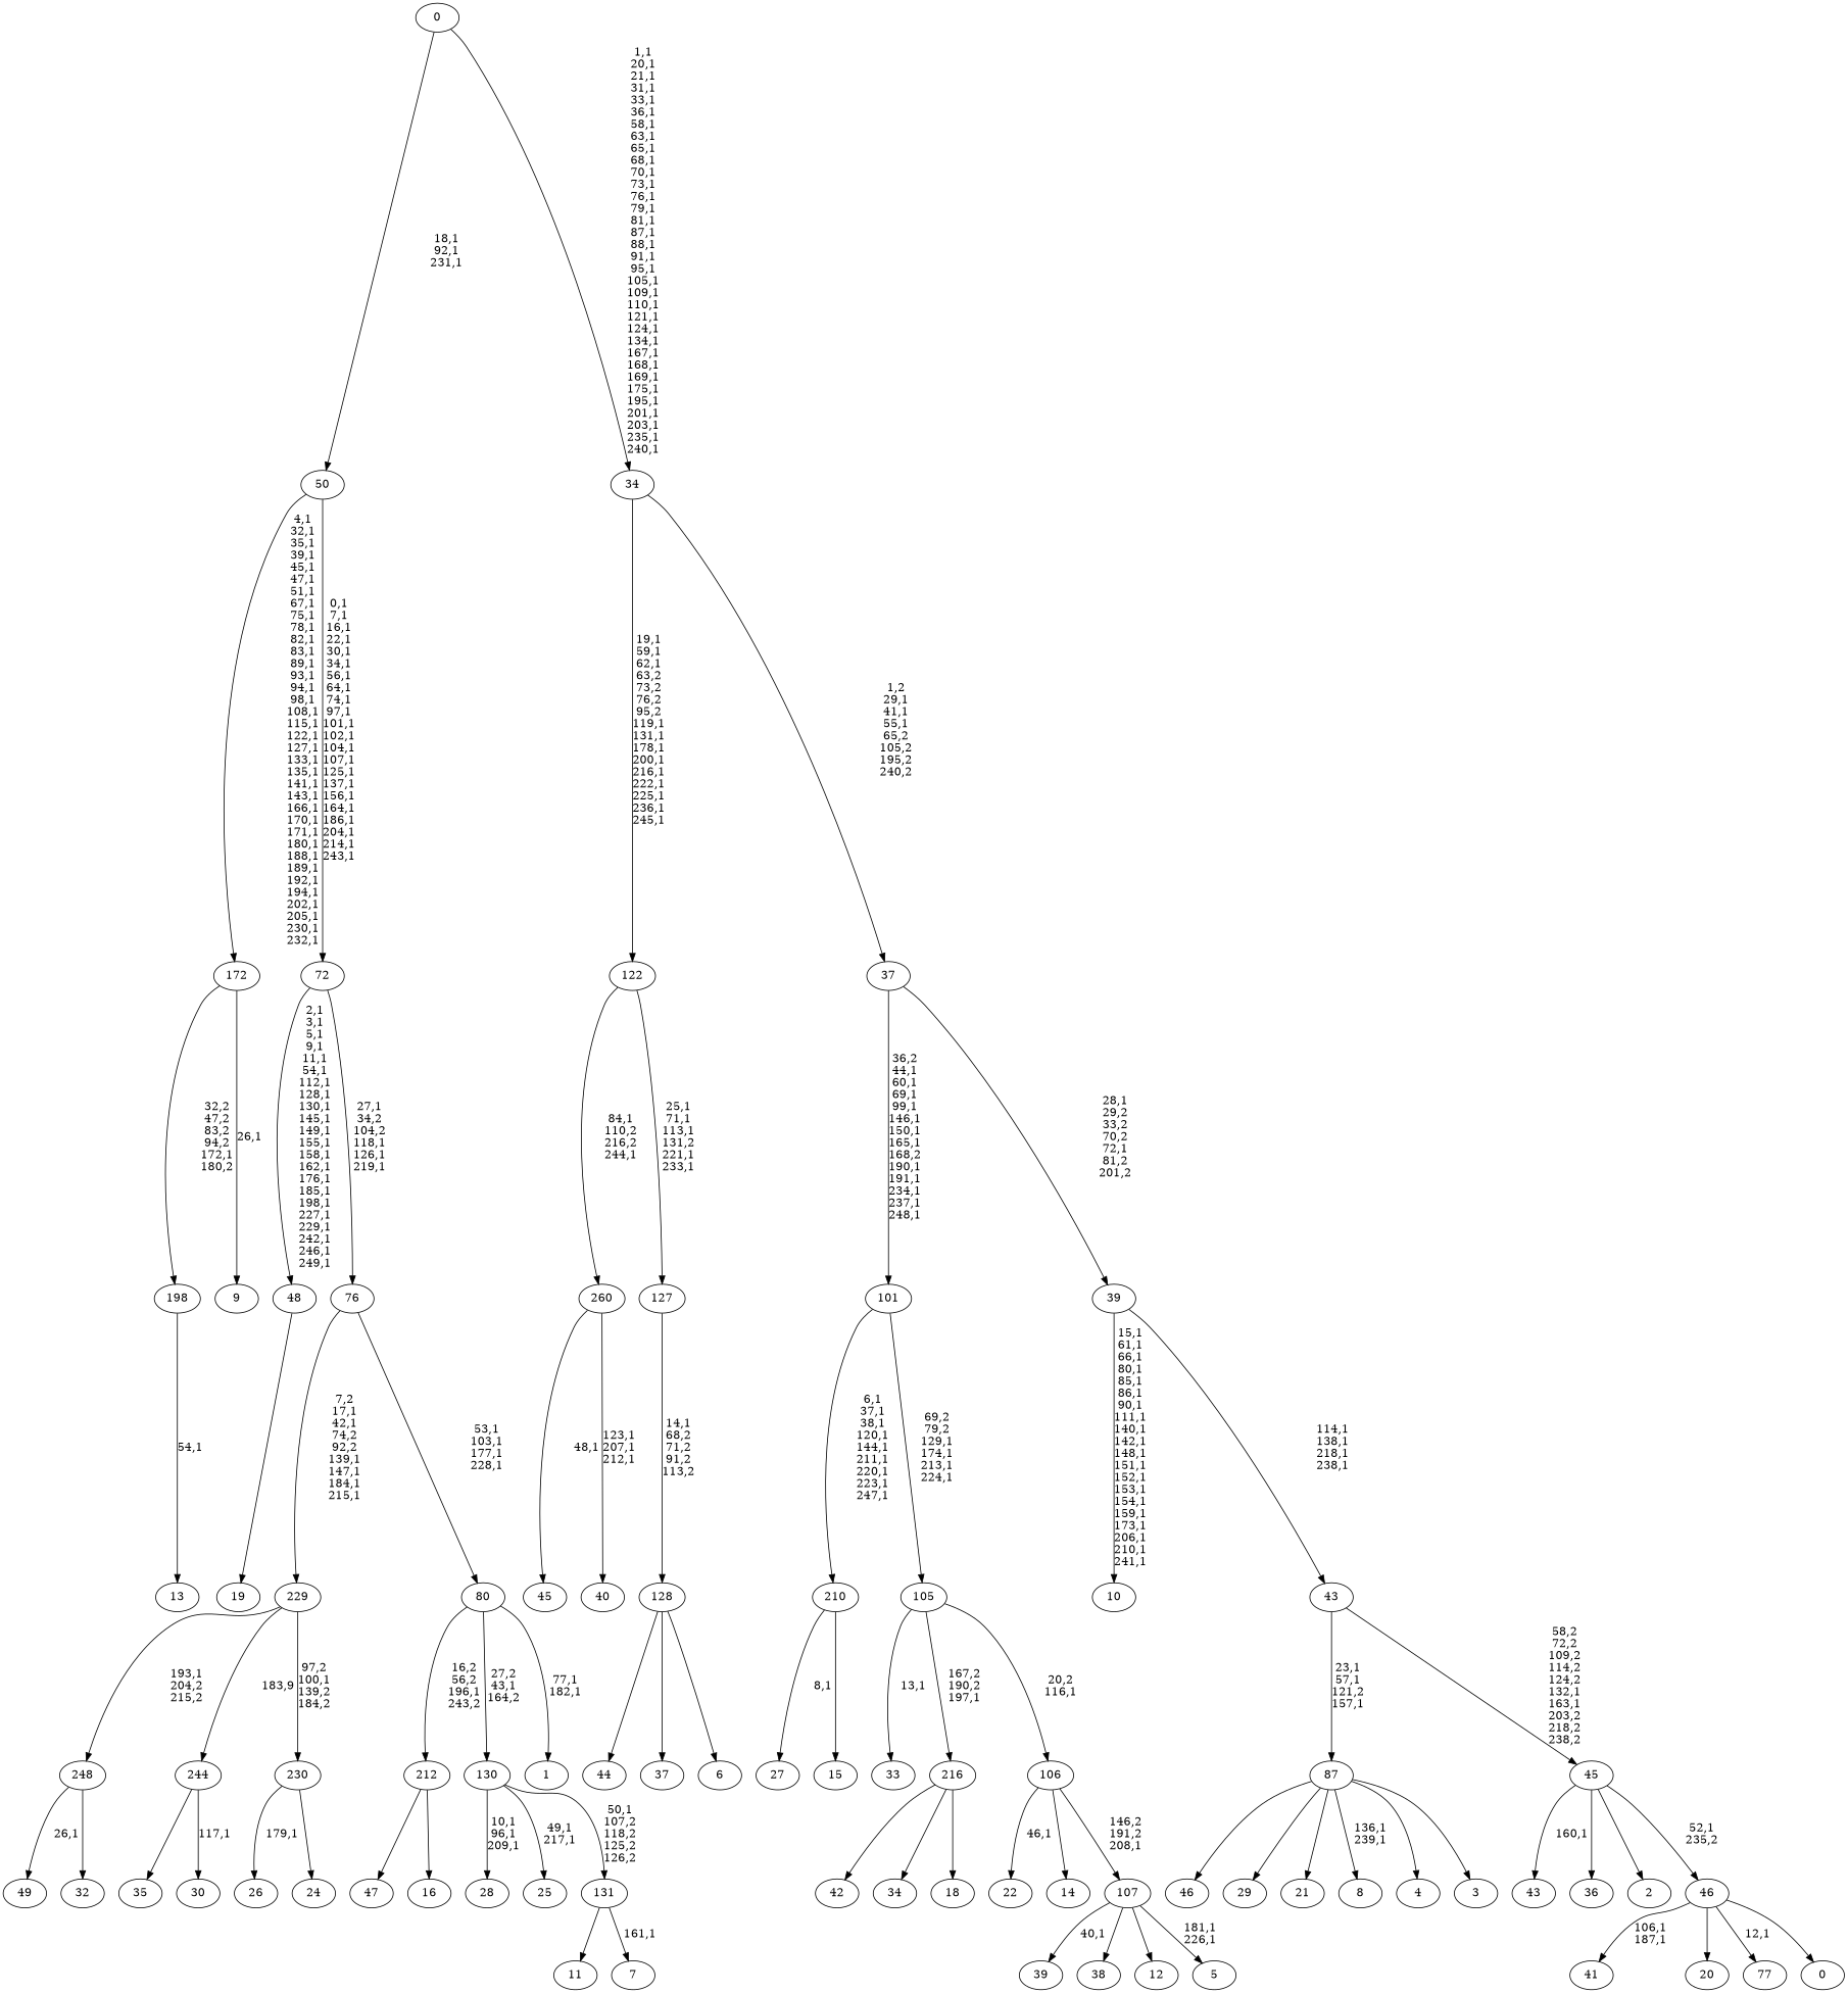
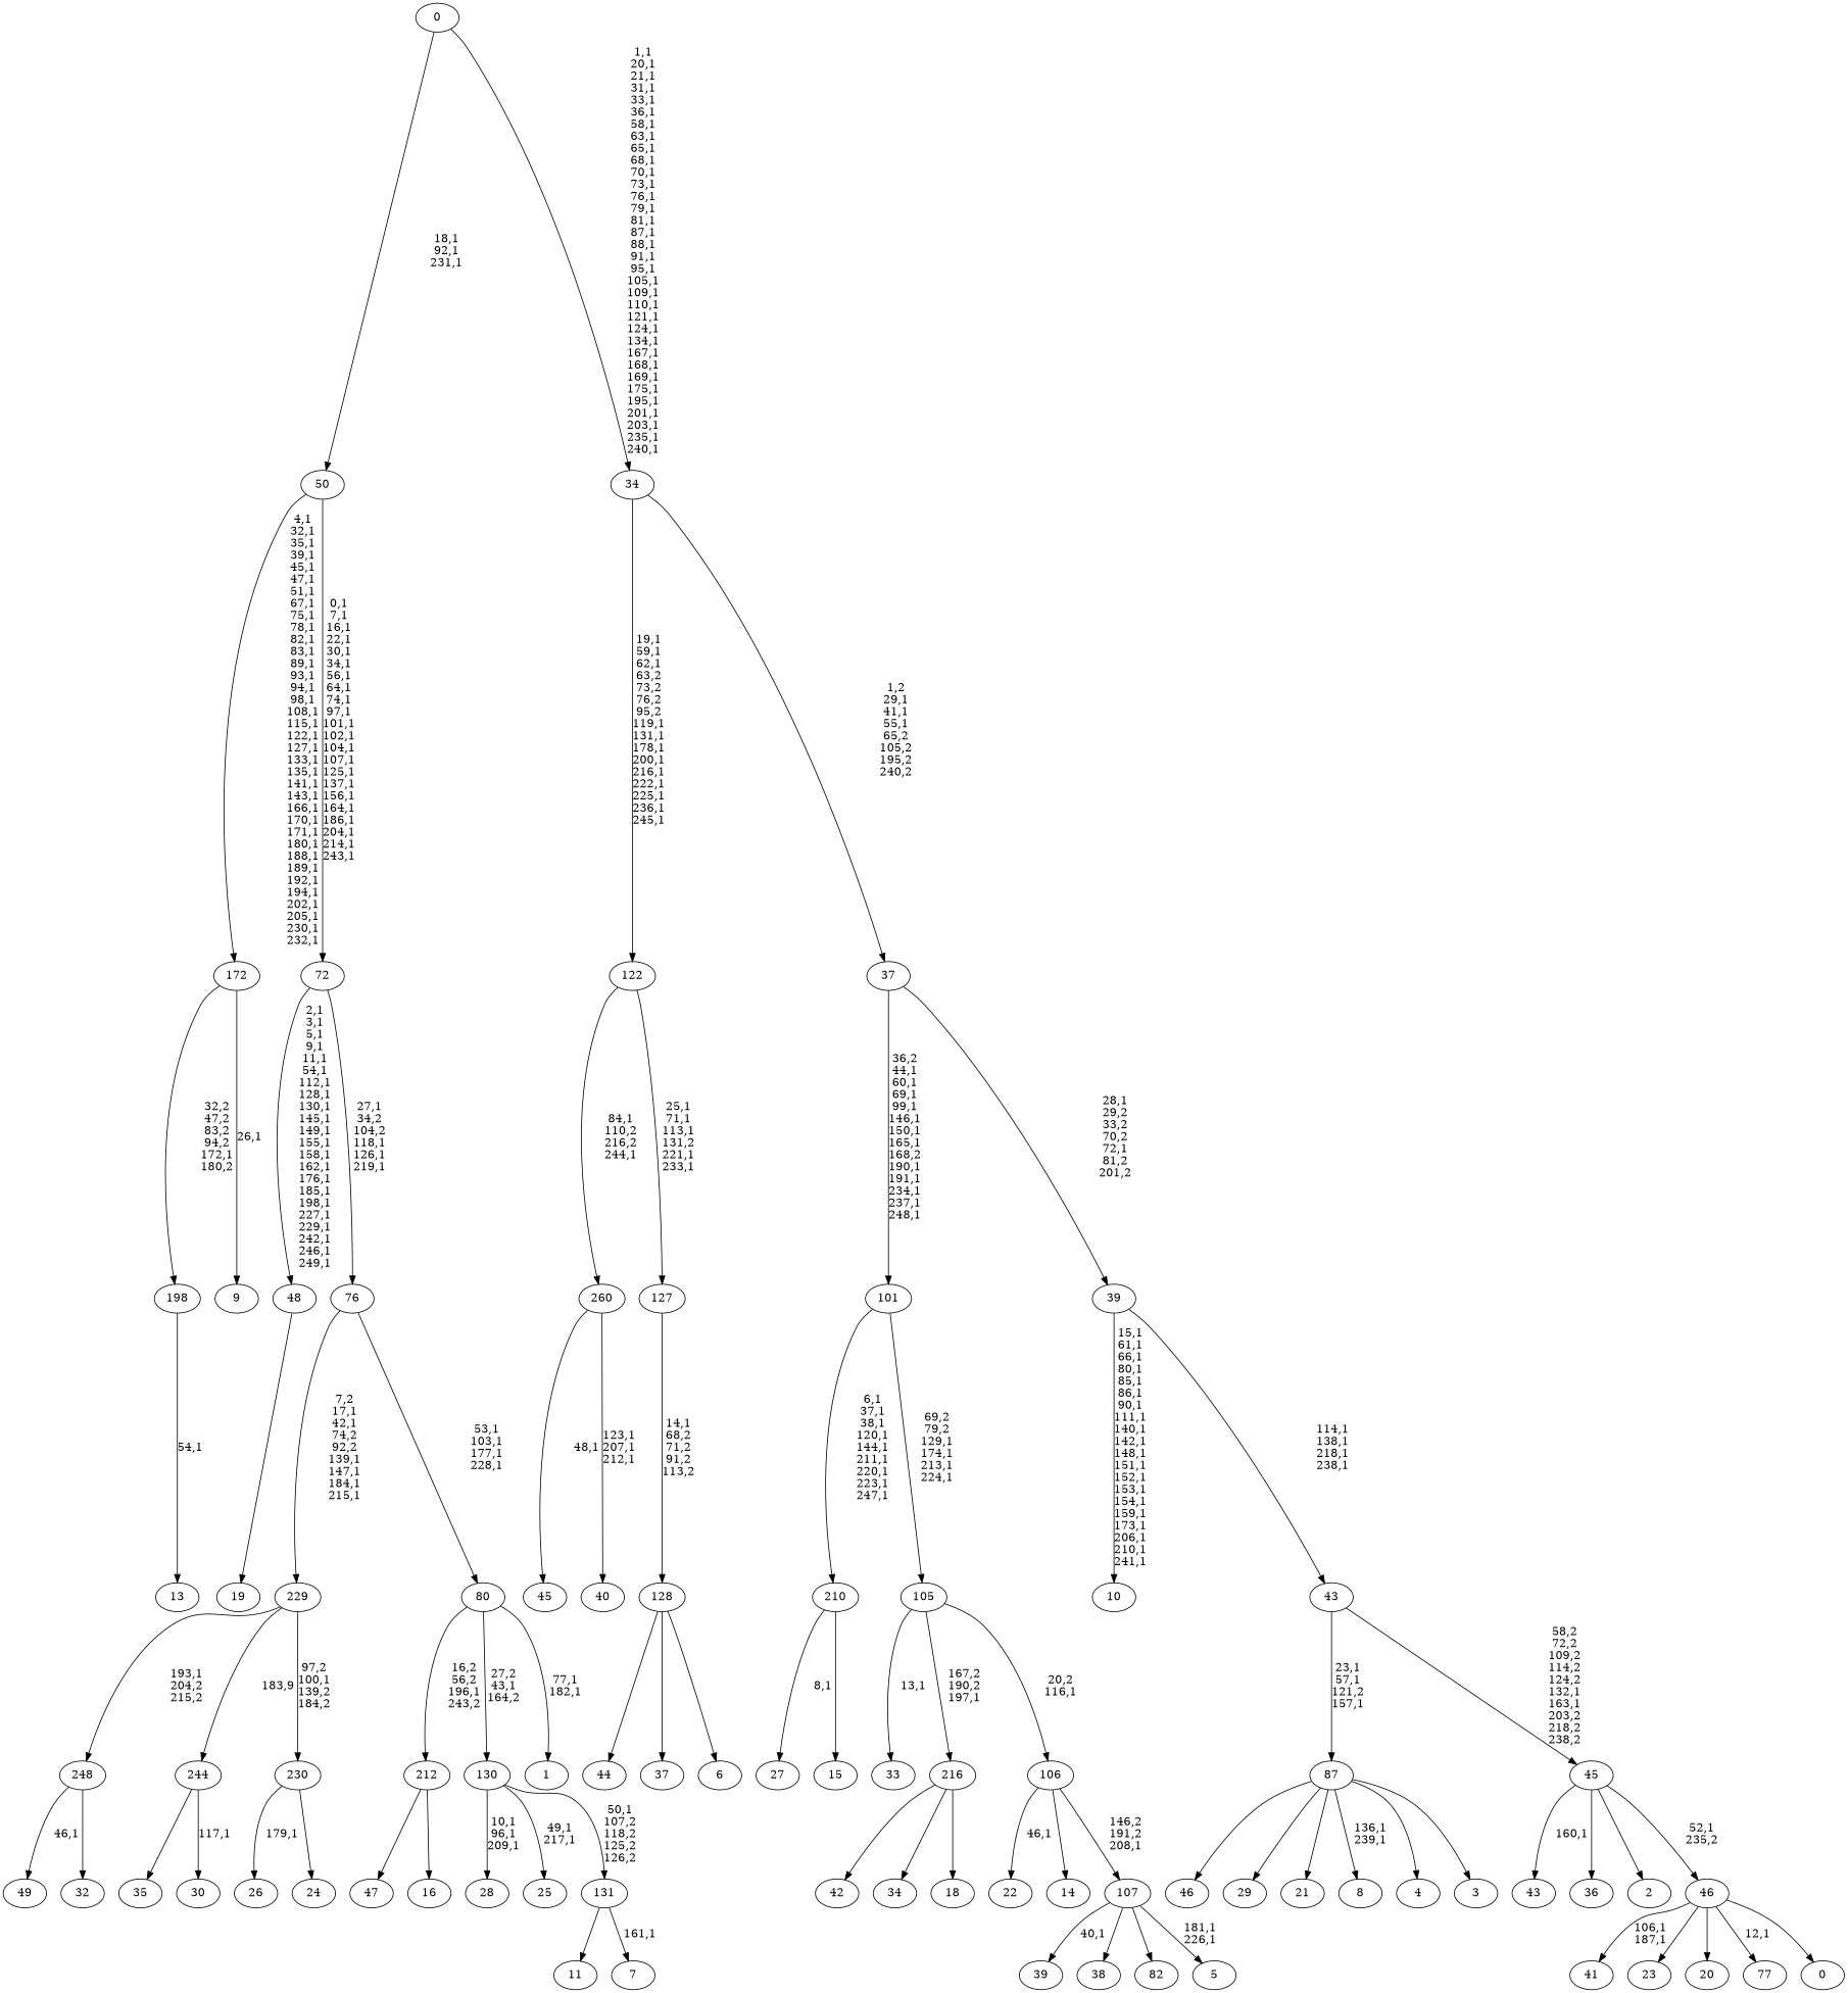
  digraph {
    n1 [label=49]
    n2 [label=48]
    n3 [label=19]
    n4 [label=47]
    n5 [label=46]
    n6 [label=45]
    n7 [label=44]
    n8 [label=43]
    n9 [label=42]
    n10 [label=41]
    n11 [label=40]
    260
    n13 [label=39]
    n14 [label=38]
    n15 [label=37]
    n16 [label=36]
    n17 [label=35]
    n18 [label=34]
    n19 [label=33]
    n20 [label=32]
    248
    n22 [label=30]
    244
    n24 [label=29]
    n25 [label=28]
    n26 [label=27]
    n27 [label=26]
    n28 [label=25]
    n29 [label=24]
    230
    229
+   n32 [label=23]
    n33 [label=22]
    n34 [label=21]
    n35 [label=20]
    n36 [label=18]
    216
    n38 [label=77]
    n39 [label=16]
    212
    n41 [label=15]
    210
    n43 [label=14]
    n44 [label=13]
    198
-   n46 [label=12]
+   n46 [label=82]
    n47 [label=11]
    n48 [label=10]
    n49 [label=9]
    172
    n51 [label=8]
    n52 [label=7]
    131
    130
    n55 [label=6]
    128
    127
    122
    n59 [label=5]
    107
    106
    105
    101
    n64 [label=4]
    n65 [label=3]
    87
    n67 [label=2]
    n68 [label=1]
    80
    76
    72
    50
    n73 [label=0]
    46
    45
    43
    39
    37
    34
    0
    n2 -> n3
    260 -> n6 [label="48,1"]
    260 -> n11 [label="123,1\n207,1\n212,1"]
-   248 -> n1 [label="26,1"]
+   248 -> n1 [label="46,1"]
    248 -> n20
    244 -> n17
    244 -> n22 [label="117,1"]
    230 -> n27 [label="179,1"]
    230 -> n29
    229 -> 248 [label="193,1\n204,2\n215,2"]
    229 -> 244 [label="183,9"]
    229 -> 230 [label="97,2\n100,1\n139,2\n184,2"]
    216 -> n9
    216 -> n18
    216 -> n36
    212 -> n4
    212 -> n39
    210 -> n26 [label="8,1"]
    210 -> n41
    198 -> n44 [label="54,1"]
    172 -> 198 [label="32,2\n47,2\n83,2\n94,2\n172,1\n180,2"]
    172 -> n49 [label="26,1"]
    131 -> n47
    131 -> n52 [label="161,1"]
    130 -> n25 [label="10,1\n96,1\n209,1"]
    130 -> n28 [label="49,1\n217,1"]
    130 -> 131 [label="50,1\n107,2\n118,2\n125,2\n126,2"]
    128 -> n7
    128 -> n15
    128 -> n55
    127 -> 128 [label="14,1\n68,2\n71,2\n91,2\n113,2"]
    122 -> 260 [label="84,1\n110,2\n216,2\n244,1"]
    122 -> 127 [label="25,1\n71,1\n113,1\n131,2\n221,1\n233,1"]
    107 -> n13 [label="40,1"]
    107 -> n14
    107 -> n46
    107 -> n59 [label="181,1\n226,1"]
    106 -> n33 [label="46,1"]
    106 -> n43
    106 -> 107 [label="146,2\n191,2\n208,1"]
    105 -> n19 [label="13,1"]
    105 -> 216 [label="167,2\n190,2\n197,1"]
    105 -> 106 [label="20,2\n116,1"]
    101 -> 210 [label="6,1\n37,1\n38,1\n120,1\n144,1\n211,1\n220,1\n223,1\n247,1"]
    101 -> 105 [label="69,2\n79,2\n129,1\n174,1\n213,1\n224,1"]
    87 -> n5
    87 -> n24
    87 -> n34
    87 -> n51 [label="136,1\n239,1"]
    87 -> n64
    87 -> n65
    80 -> 212 [label="16,2\n56,2\n196,1\n243,2"]
    80 -> 130 [label="27,2\n43,1\n164,2"]
    80 -> n68 [label="77,1\n182,1"]
    76 -> 229 [label="7,2\n17,1\n42,1\n74,2\n92,2\n139,1\n147,1\n184,1\n215,1"]
    76 -> 80 [label="53,1\n103,1\n177,1\n228,1"]
    72 -> n2 [label="2,1\n3,1\n5,1\n9,1\n11,1\n54,1\n112,1\n128,1\n130,1\n145,1\n149,1\n155,1\n158,1\n162,1\n176,1\n185,1\n198,1\n227,1\n229,1\n242,1\n246,1\n249,1"]
    72 -> 76 [label="27,1\n34,2\n104,2\n118,1\n126,1\n219,1"]
    50 -> 172 [label="4,1\n32,1\n35,1\n39,1\n45,1\n47,1\n51,1\n67,1\n75,1\n78,1\n82,1\n83,1\n89,1\n93,1\n94,1\n98,1\n108,1\n115,1\n122,1\n127,1\n133,1\n135,1\n141,1\n143,1\n166,1\n170,1\n171,1\n180,1\n188,1\n189,1\n192,1\n194,1\n202,1\n205,1\n230,1\n232,1"]
    50 -> 72 [label="0,1\n7,1\n16,1\n22,1\n30,1\n34,1\n56,1\n64,1\n74,1\n97,1\n101,1\n102,1\n104,1\n107,1\n125,1\n137,1\n156,1\n164,1\n186,1\n204,1\n214,1\n243,1"]
    46 -> n10 [label="106,1\n187,1"]
+   46 -> n32
    46 -> n35
    46 -> n38 [label="12,1"]
    46 -> n73
    45 -> n8 [label="160,1"]
    45 -> n16
    45 -> n67
    45 -> 46 [label="52,1\n235,2"]
    43 -> 87 [label="23,1\n57,1\n121,2\n157,1"]
    43 -> 45 [label="58,2\n72,2\n109,2\n114,2\n124,2\n132,1\n163,1\n203,2\n218,2\n238,2"]
    39 -> n48 [label="15,1\n61,1\n66,1\n80,1\n85,1\n86,1\n90,1\n111,1\n140,1\n142,1\n148,1\n151,1\n152,1\n153,1\n154,1\n159,1\n173,1\n206,1\n210,1\n241,1"]
    39 -> 43 [label="114,1\n138,1\n218,1\n238,1"]
    37 -> 101 [label="36,2\n44,1\n60,1\n69,1\n99,1\n146,1\n150,1\n165,1\n168,2\n190,1\n191,1\n234,1\n237,1\n248,1"]
    37 -> 39 [label="28,1\n29,2\n33,2\n70,2\n72,1\n81,2\n201,2"]
    34 -> 122 [label="19,1\n59,1\n62,1\n63,2\n73,2\n76,2\n95,2\n119,1\n131,1\n178,1\n200,1\n216,1\n222,1\n225,1\n236,1\n245,1"]
    34 -> 37 [label="1,2\n29,1\n41,1\n55,1\n65,2\n105,2\n195,2\n240,2"]
    0 -> 50 [label="18,1\n92,1\n231,1"]
    0 -> 34 [label="1,1\n20,1\n21,1\n31,1\n33,1\n36,1\n58,1\n63,1\n65,1\n68,1\n70,1\n73,1\n76,1\n79,1\n81,1\n87,1\n88,1\n91,1\n95,1\n105,1\n109,1\n110,1\n121,1\n124,1\n134,1\n167,1\n168,1\n169,1\n175,1\n195,1\n201,1\n203,1\n235,1\n240,1"]
  }
